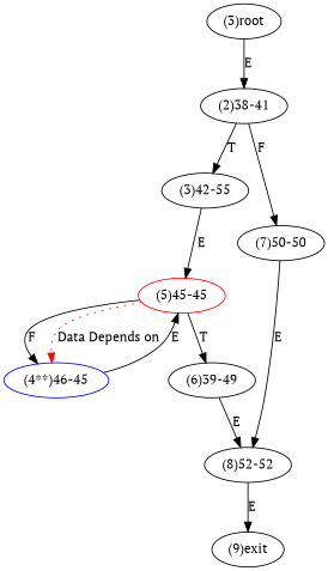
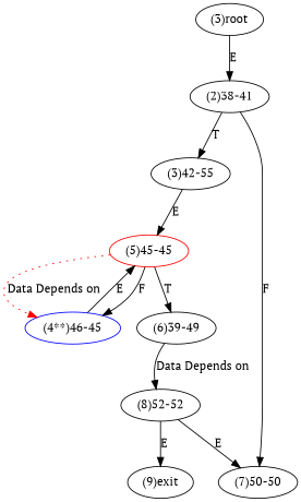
  digraph {
    fontname="PT Serif"
    node [fontname="PT Serif"]
    edge [fontname="PT Serif"]
    n1 [label="(3)root"]
    n2 [label="(2)38-41"]
    n3 [label="(3)42-55"]
    n4 [label="(7)50-50"]
    n5 [color=red label="(5)45-45"]
    n6 [label="(8)52-52"]
    n7 [color=blue label="(4**)46-45"]
    n8 [label="(6)39-49"]
    n9 [label="(9)exit"]
    n1 -> n2 [label=E]
    n2 -> n3 [label=T]
    n2 -> n4 [label=F]
    n3 -> n5 [label=E]
-   n4 -> n6 [label=E]
+   n6 -> n4 [label=E]
    n5 -> n7 [label=F]
    n5 -> n7 [color=red label="Data Depends on" style=dotted]
    n5 -> n8 [label=T]
    n6 -> n9 [label=E]
    n7 -> n5 [label=E]
-   n8 -> n6 [label=E]
+   n8 -> n6 [label="Data Depends on"]
  }
